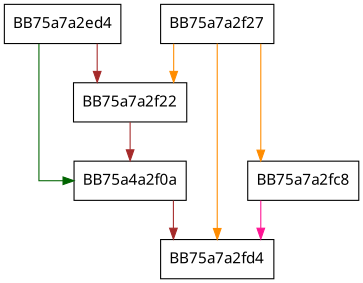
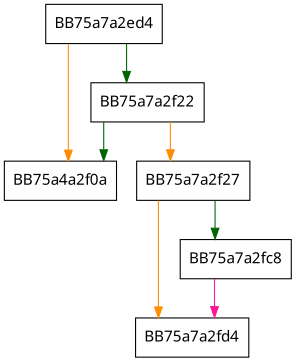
  digraph {
    fontname="Noto Sans"
    splines=ortho
    node [fontname="Noto Sans" shape=box]
    edge [color=darkorange fontname="Noto Sans"]
    BB75a7a2ed4
    BB75a7a2f22
    n3 [label=BB75a4a2f0a]
    BB75a7a2f27
    BB75a7a2fd4
    BB75a7a2fc8
-   BB75a7a2ed4 -> BB75a7a2f22 [color=brown]
-   BB75a7a2ed4 -> n3 [color=darkgreen]
-   BB75a7a2f22 -> n3 [color=brown]
-   BB75a7a2f27 -> BB75a7a2f22
-   n3 -> BB75a7a2fd4 [color=brown]
+   BB75a7a2ed4 -> BB75a7a2f22 [color=darkgreen]
+   BB75a7a2ed4 -> n3
+   BB75a7a2f22 -> n3 [color=darkgreen]
+   BB75a7a2f22 -> BB75a7a2f27
    BB75a7a2f27 -> BB75a7a2fd4
-   BB75a7a2f27 -> BB75a7a2fc8
+   BB75a7a2f27 -> BB75a7a2fc8 [color=darkgreen]
    BB75a7a2fc8 -> BB75a7a2fd4 [color=deeppink]
  }
